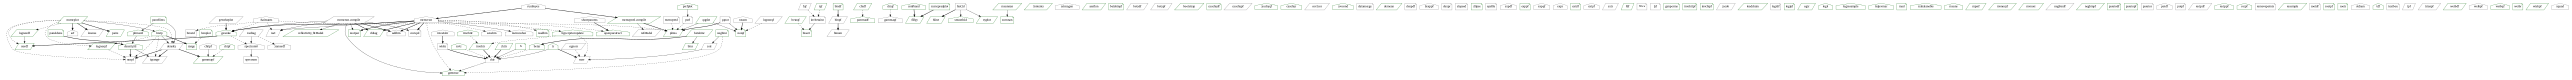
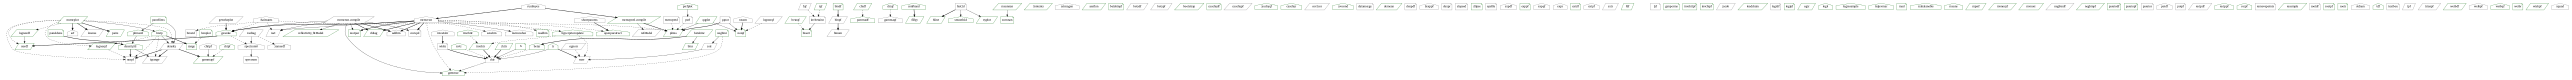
  digraph {
    fontname=Merriweather
    node [color=darkgreen fontname=Merriweather shape=parallelogram]
    edge [fontname=Merriweather style=dashed]
    betar [shape=house]
    betabinr
    binr
    chir [color=gray40 shape=house]
    gammar [shape=house]
    bisect [shape=note]
    betaqf
    bindf [shape=note]
    binpf [color=gray40]
    binom [color=gray40]
    boxplot [shape=note]
    range [shape=note]
    chainstats [color=gray40 shape=house]
    bmstd [color=gray40 shape=note]
    geweke [shape=house]
    iact [color=gray40]
    plims
    nordf
    spectrum0 [color=gray40 shape=house]
    spectrum [color=gray40 shape=note]
    chi1pf [color=gray40 shape=house]
    gammapf
    chi1r
    gammadf [shape=house]
    chidf
    chipf [shape=house]
    chiqf [shape=house]
    gammaqf [color=gray40 shape=house]
    confband [shape=house]
    fillyy
    cusum [color=gray40 shape=house]
    norqf [shape=note]
    density [color=gray40]
    iqrange [color=gray40]
    norpf [color=gray40 shape=note]
    density2d [shape=house]
    fqf [color=gray40]
    invbetainc [color=gray40 shape=note]
    fr [shape=note]
    gewekeplot [color=gray40]
    hist2d [color=gray40 shape=note]
    hline
    smooth2d [shape=house]
    xyplot
    histp [shape=house]
    lognorpf
    hwdiag [color=gray40]
    cramerdf [color=gray40 shape=house]
    hyperpriorupdate [shape=house]
    invchir
    norr [color=gray40]
    invchi1r [shape=house]
    invwishr [color=gray40 shape=house]
    wishr [color=gray40 shape=note]
    lognordf
    lognorqf [color=gray40]
    lognorr [color=gray40]
    mcmcplot
    acf [color=gray40 shape=house]
    lowess [color=gray40]
    pairs
    mcmcpred [color=gray40 shape=note]
    mcmcpred_compile
    refModel [color=gray40]
-   mcmcpredplot [shape=note]
    mcmcrun [color=gray40 shape=house]
    addbin [color=gray40 shape=house]
    covupd [color=gray40 shape=note]
    mcmcssfun [color=gray40 shape=house]
    openparstruct [shape=house]
    readbin [shape=note]
    res2par [shape=note]
    rldiag
    savebin [color=gray40 shape=house]
    mcmcrun_compile [color=gray40]
    reflectivity_fitModel
    sumnan [shape=note]
    meannan
    mvtr [shape=house]
    negbinr [shape=note]
    poir [color=gray40]
    paneldens [shape=note]
    panellims [shape=note]
    plims2d [shape=house]
    psrf [color=gray40 shape=note]
    psrfplot [shape=house]
    qqnor [color=gray40 shape=note]
    qqplot
    runBayes [color=gray40 shape=house]
    showparams [color=gray40 shape=house]
    tqf
    tr [shape=house]
    Contents
    arimagen [color=gray40 shape=house]
    assifun
    betabinpf [shape=note]
    betadf [color=gray40]
    betapf [color=gray40]
    bootstrap
    cauchydf [shape=note]
    cauchypf [color=gray40]
    cauchyqf [shape=house]
    cauchyr [shape=house]
    cov2cor [color=gray40]
    covcond [shape=house]
    datamerge [color=gray40 shape=note]
    demean
    dexpdf [color=gray40 shape=note]
    dexppf [color=gray40 shape=house]
    dexpr [color=gray40 shape=note]
    elapsed [color=gray40 shape=note]
    ellipse [shape=note]
    epsfile [color=gray40 shape=note]
    expdf [color=gray40 shape=house]
    exppf [shape=note]
    expqf [color=gray40 shape=house]
    expr [color=gray40 shape=house]
    extdf [shape=note]
    extpf [color=gray40 shape=house]
    extr [color=gray40]
    fdf
-   fillxx [color=gray40 shape=note]
    fpf [color=gray40 shape=note]
    genperms [shape=note]
    invchi1pf [shape=note]
    invchipf [shape=note]
    jacob [color=gray40]
    loadchain
    logidf [color=gray40 shape=note]
    logipf [shape=note]
    logir
    logit [shape=house]
    logresample [shape=house]
    lsqlevmar [shape=house]
    mad [shape=note]
    mahalanobis [shape=house]
    means [shape=house]
    mpsrf
    mvnorpf
    mvnorr
    negbindf [color=gray40]
    negbinpf
    paretodf [shape=note]
    paretopf [shape=note]
    paretor [color=gray40 shape=note]
    poidf [color=gray40 shape=house]
    poipf [color=gray40 shape=note]
    recipdf [color=gray40]
    recippf [shape=house]
    recpf [shape=house]
    removepoints [color=gray40 shape=note]
    resample
    rootdf [color=gray40 shape=note]
    rootpf [shape=note]
    rootr [shape=note]
    stdnan [color=gray40 shape=house]
    tdf [shape=house]
    textbox [color=gray40 shape=note]
    tpf [color=gray40]
    trianpf [color=gray40]
    weibdf
    weibpf [color=gray40 shape=house]
    weibqf [shape=house]
    weibr [shape=note]
    wishpf
    xquad [color=gray40 shape=house]
    betar -> chir
    betabinr -> betar [style=bold]
    betabinr -> binr [style=solid]
    chir -> gammar [style=solid]
    betaqf -> bisect
    bindf -> binpf [style=bold]
    binpf -> binom [style=bold]
    boxplot -> range
    chainstats -> bmstd
    chainstats -> geweke
    chainstats -> iact
    chainstats -> plims
    geweke -> nordf [style=bold]
    geweke -> spectrum0
    spectrum0 -> spectrum [style=solid]
    chi1pf -> gammapf [style=solid]
    chi1r -> chir [style=bold]
    chidf -> gammadf
    chipf -> gammapf
    chiqf -> gammaqf
    confband -> fillyy [style=bold]
    cusum -> norqf [style=bold]
    density -> gammapf [style=bold]
    density -> iqrange [style=bold]
    density -> norpf [style=bold]
    density2d -> iqrange [style=solid]
    density2d -> norpf [style=bold]
    fqf -> invbetainc
    invbetainc -> bisect [style=solid]
    fr -> chir [style=solid]
    gewekeplot -> geweke [style=bold]
    hist2d -> hline [style=bold]
    hist2d -> smooth2d [style=solid]
    hist2d -> xyplot [style=solid]
    histp -> range [style=bold]
    histp -> density [style=solid]
    histp -> iqrange
    histp -> norpf
    histp -> lognorpf
    lognorpf -> norpf
    hwdiag -> spectrum0 [style=solid]
    hwdiag -> cramerdf
    hyperpriorupdate -> invchir
    hyperpriorupdate -> norr
    invchir -> chir [style=bold]
    invchi1r -> invchir
    invwishr -> wishr [style=bold]
    wishr -> chir [style=bold]
    lognordf -> nordf [style=solid]
    lognorqf -> norqf
    lognorr -> norr
    mcmcplot -> nordf
    mcmcplot -> density
    mcmcplot -> norpf
    mcmcplot -> histp [style=solid]
    mcmcplot -> lognorpf
    mcmcplot -> lognordf
    mcmcplot -> acf [style=bold]
    mcmcplot -> lowess [style=bold]
    mcmcplot -> pairs [style=bold]
    mcmcpred -> plims
    mcmcpred_compile -> plims [style=bold]
    mcmcpred_compile -> refModel [style=solid]
-   mcmcpredplot -> fillyy [style=bold]
    mcmcrun -> gammar
    mcmcrun -> geweke [style=bold]
    mcmcrun -> iact [style=solid]
    mcmcrun -> hyperpriorupdate
    mcmcrun -> addbin [style=bold]
    mcmcrun -> covupd [style=bold]
    mcmcrun -> mcmcssfun [style=solid]
    mcmcrun -> openparstruct
    mcmcrun -> readbin
    mcmcrun -> res2par [style=bold]
    mcmcrun -> rldiag [style=bold]
    mcmcrun -> savebin
    mcmcrun_compile -> gammar [style=solid]
    mcmcrun_compile -> geweke [style=solid]
    mcmcrun_compile -> iact [style=solid]
    mcmcrun_compile -> addbin [style=bold]
    mcmcrun_compile -> covupd [style=solid]
    mcmcrun_compile -> res2par [style=solid]
    mcmcrun_compile -> rldiag [style=bold]
    mcmcrun_compile -> reflectivity_fitModel [style=solid]
    meannan -> sumnan [style=solid]
    mvtr -> chir
    negbinr -> gammar
    negbinr -> poir [style=solid]
    poir -> norr [style=solid]
    paneldens -> density2d [style=bold]
    panellims -> density [style=solid]
    panellims -> plims2d [style=solid]
    plims2d -> density2d [style=solid]
    psrf -> plims
    psrfplot -> psrf [style=solid]
    qqnor -> plims [style=bold]
    qqnor -> norqf [style=solid]
    qqplot -> plims [style=solid]
    qqplot -> norqf [style=solid]
    runBayes -> mcmcpred_compile [style=bold]
    runBayes -> mcmcrun [style=bold]
    showparams -> openparstruct [style=bold]
    tqf -> invbetainc
    tr -> chir [style=solid]
    tr -> norr [style=bold]
  }
